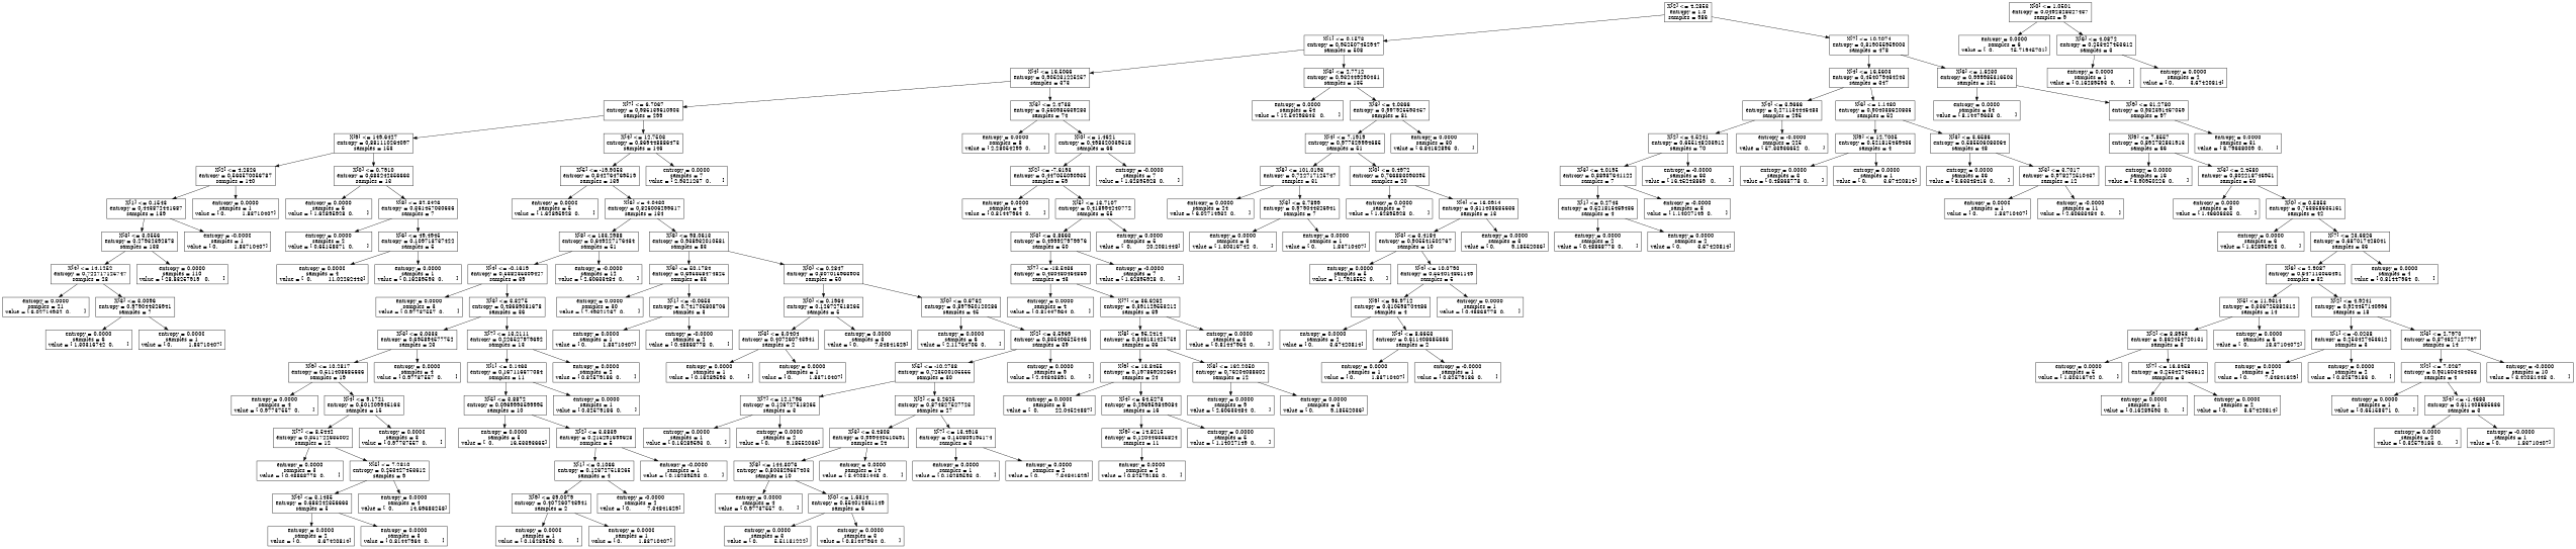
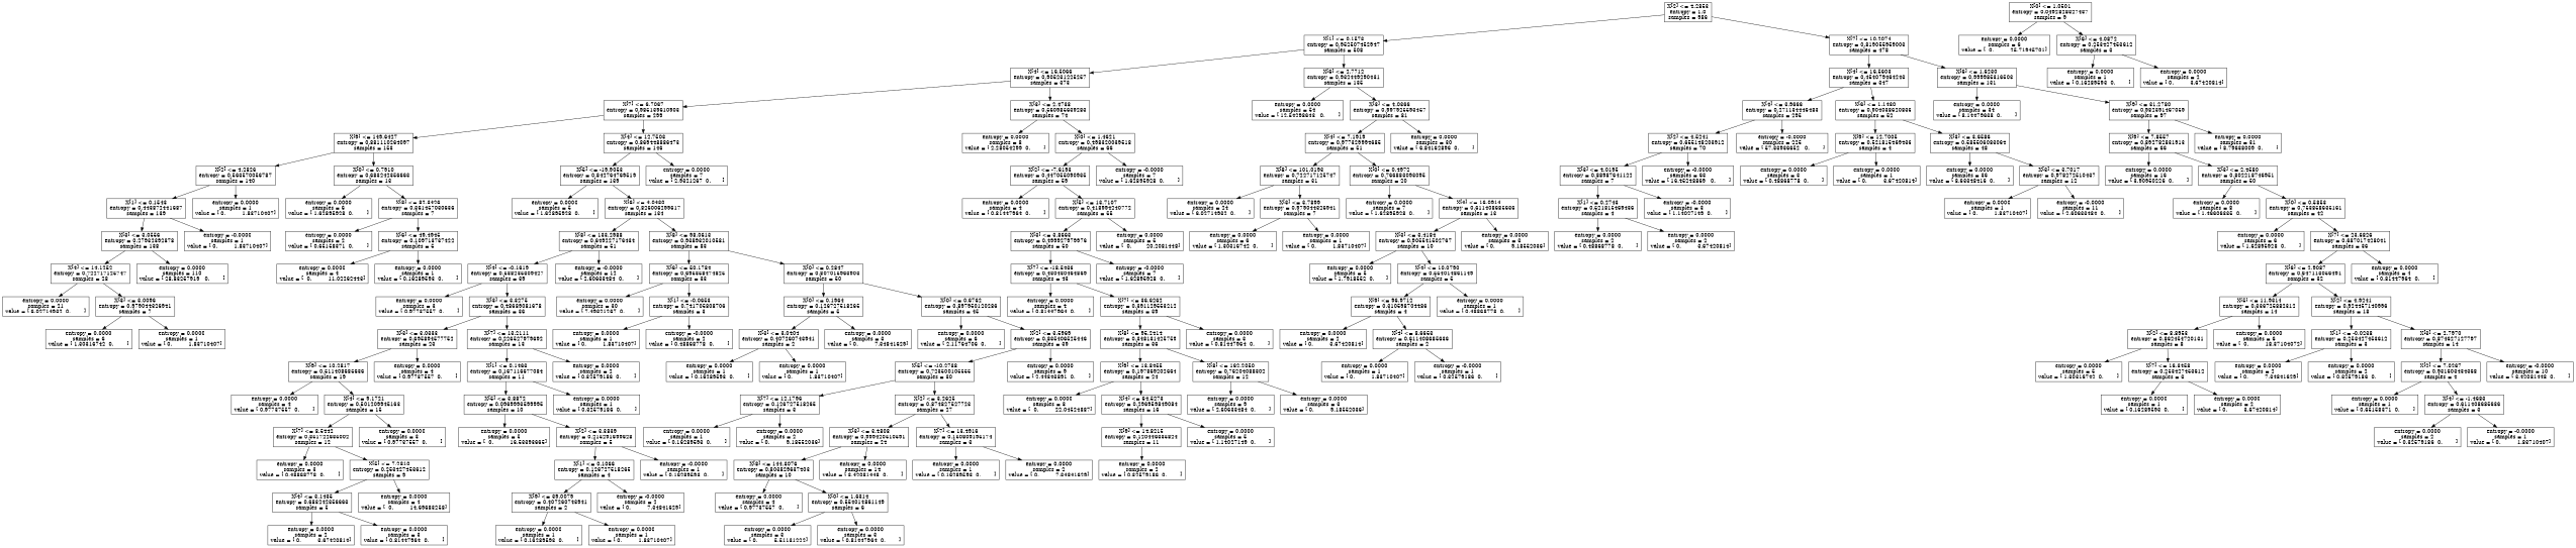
  digraph {
    node [shape=box]
    n1 [label="X[2] <= 4.2853\nentropy = 1.0\nsamples = 986"]
    n2 [label="X[1] <= 0.1573\nentropy = 0.952507452947\nsamples = 508"]
    n3 [label="X[7] <= 10.2074\nentropy = 0.819055959003\nsamples = 478"]
    n4 [label="X[4] <= 16.5066\nentropy = 0.905231225257\nsamples = 373"]
    n5 [label="X[6] <= 2.7712\nentropy = 0.932449290431\nsamples = 135"]
    n6 [label="X[4] <= 16.5603\nentropy = 0.454079464243\nsamples = 347"]
    n7 [label="X[6] <= 1.6230\nentropy = 0.999985316503\nsamples = 131"]
    n8 [label="X[7] <= 6.7067\nentropy = 0.985139610903\nsamples = 299"]
    n9 [label="X[3] <= 2.4738\nentropy = 0.560985639283\nsamples = 74"]
    n10 [label="entropy = 0.0000\nsamples = 54\nvalue = [ 12.54298643   0.        ]"]
    n11 [label="X[3] <= 4.0366\nentropy = 0.997925593457\nsamples = 81"]
    n12 [label="X[9] <= 149.6427\nentropy = 0.881110264097\nsamples = 153"]
    n13 [label="X[4] <= 12.7503\nentropy = 0.869448886473\nsamples = 146"]
    n14 [label="entropy = 0.0000\nsamples = 8\nvalue = [ 2.28054299  0.        ]"]
    n15 [label="X[0] <= 1.4621\nentropy = 0.498320039518\nsamples = 66"]
    n16 [label="X[2] <= 4.2826\nentropy = 0.563570056787\nsamples = 140"]
    n17 [label="X[0] <= 0.7910\nentropy = 0.683242356663\nsamples = 13"]
    n18 [label="X[5] <= -19.9053\nentropy = 0.842764769519\nsamples = 139"]
    n19 [label="entropy = 0.0000\nsamples = 7\nvalue = [ 2.9321267  0.       ]"]
    n20 [label="X[1] <= 0.1543\nentropy = 0.443872441687\nsamples = 139"]
    n21 [label="entropy = 0.0000\nsamples = 1\nvalue = [ 0.          1.83710407]"]
    n22 [label="entropy = 0.0000\nsamples = 6\nvalue = [ 1.62895928  0.        ]"]
    n23 [label="X[8] <= 82.3426\nentropy = 0.361457030636\nsamples = 7"]
    n24 [label="X[3] <= 3.0556\nentropy = 0.27932392878\nsamples = 138"]
    n25 [label="entropy = -0.0000\nsamples = 1\nvalue = [ 0.          1.83710407]"]
    n26 [label="X[4] <= 14.1252\nentropy = 0.722717125747\nsamples = 28"]
    n27 [label="entropy = 0.0000\nsamples = 110\nvalue = [ 28.83257919   0.        ]"]
    n28 [label="entropy = 0.0000\nsamples = 21\nvalue = [ 6.02714932  0.        ]"]
    n29 [label="X[3] <= 3.0096\nentropy = 0.979044326941\nsamples = 7"]
    n30 [label="entropy = 0.0000\nsamples = 6\nvalue = [ 1.30316742  0.        ]"]
    n31 [label="entropy = 0.0000\nsamples = 1\nvalue = [ 0.          1.83710407]"]
    n32 [label="entropy = 0.0000\nsamples = 2\nvalue = [ 0.65158371  0.        ]"]
    n33 [label="X[6] <= 49.4945\nentropy = 0.109713737422\nsamples = 5"]
    n34 [label="entropy = 0.0000\nsamples = 4\nvalue = [  0.          11.02262443]"]
    n35 [label="entropy = 0.0000\nsamples = 1\nvalue = [ 0.16289593  0.        ]"]
    n36 [label="entropy = 0.0000\nsamples = 5\nvalue = [ 1.62895928  0.        ]"]
    n37 [label="X[6] <= 4.0430\nentropy = 0.826006299617\nsamples = 134"]
    n38 [label="X[8] <= 133.2988\nentropy = 0.649227176434\nsamples = 51"]
    n39 [label="X[8] <= 98.0613\nentropy = 0.938932010581\nsamples = 83"]
    n40 [label="X[4] <= -0.1619\nentropy = 0.538235309427\nsamples = 39"]
    n41 [label="entropy = -0.0000\nsamples = 12\nvalue = [ 2.60633484  0.        ]"]
    n42 [label="X[6] <= 50.1784\nentropy = 0.695358474825\nsamples = 33"]
    n43 [label="X[0] <= 0.2847\nentropy = 0.807015963903\nsamples = 50"]
    n44 [label="entropy = 0.0000\nsamples = 3\nvalue = [ 0.97737557  0.        ]"]
    n45 [label="X[3] <= 3.3275\nentropy = 0.48689081678\nsamples = 36"]
    n46 [label="X[3] <= 3.0333\nentropy = 0.695894577752\nsamples = 23"]
    n47 [label="X[7] <= 13.2111\nentropy = 0.226527979692\nsamples = 13"]
    n48 [label="X[9] <= 10.2817\nentropy = 0.511408685636\nsamples = 19"]
    n49 [label="entropy = 0.0000\nsamples = 4\nvalue = [ 0.97737557  0.        ]"]
    n50 [label="X[1] <= 0.1463\nentropy = 0.167116677084\nsamples = 11"]
    n51 [label="entropy = 0.0000\nsamples = 2\nvalue = [ 0.32579186  0.        ]"]
    n52 [label="entropy = 0.0000\nsamples = 4\nvalue = [ 0.97737557  0.        ]"]
    n53 [label="X[4] <= 9.1721\nentropy = 0.501209945163\nsamples = 15"]
    n54 [label="X[7] <= 8.5442\nentropy = 0.351722635002\nsamples = 12"]
    n55 [label="entropy = 0.0000\nsamples = 3\nvalue = [ 0.97737557  0.        ]"]
    n56 [label="entropy = 0.0000\nsamples = 3\nvalue = [ 0.48868778  0.        ]"]
    n57 [label="X[5] <= 7.2810\nentropy = 0.253427453612\nsamples = 9"]
    n58 [label="X[4] <= 3.1435\nentropy = 0.683242356663\nsamples = 5"]
    n59 [label="entropy = 0.0000\nsamples = 4\nvalue = [  0.          14.69683258]"]
    n60 [label="entropy = 0.0000\nsamples = 2\nvalue = [ 0.          3.67420814]"]
    n61 [label="entropy = 0.0000\nsamples = 3\nvalue = [ 0.81447964  0.        ]"]
    n62 [label="X[5] <= 3.8872\nentropy = 0.0969993599995\nsamples = 10"]
    n63 [label="entropy = 0.0000\nsamples = 1\nvalue = [ 0.32579186  0.        ]"]
    n64 [label="entropy = 0.0000\nsamples = 5\nvalue = [  0.          16.53393665]"]
    n65 [label="X[2] <= 3.3839\nentropy = 0.215291699628\nsamples = 5"]
    n66 [label="X[1] <= 0.1066\nentropy = 0.126727518265\nsamples = 4"]
    n67 [label="entropy = -0.0000\nsamples = 1\nvalue = [ 0.16289593  0.        ]"]
    n68 [label="X[9] <= 39.0079\nentropy = 0.407260743941\nsamples = 2"]
    n69 [label="entropy = -0.0000\nsamples = 2\nvalue = [ 0.          7.34841629]"]
    n70 [label="entropy = 0.0000\nsamples = 1\nvalue = [ 0.16289593  0.        ]"]
    n71 [label="entropy = 0.0000\nsamples = 1\nvalue = [ 0.          1.83710407]"]
    n72 [label="entropy = 0.0000\nsamples = 30\nvalue = [ 7.49321267  0.        ]"]
    n73 [label="X[1] <= -0.0653\nentropy = 0.741705808706\nsamples = 3"]
    n74 [label="X[0] <= 0.1964\nentropy = 0.126727518265\nsamples = 5"]
    n75 [label="X[0] <= 0.6762\nentropy = 0.897950120286\nsamples = 45"]
    n76 [label="entropy = 0.0000\nsamples = 1\nvalue = [ 0.          1.83710407]"]
    n77 [label="entropy = -0.0000\nsamples = 2\nvalue = [ 0.48868778  0.        ]"]
    n78 [label="X[3] <= 3.0404\nentropy = 0.407260743941\nsamples = 2"]
    n79 [label="entropy = 0.0000\nsamples = 3\nvalue = [ 0.          7.34841629]"]
    n80 [label="entropy = 0.0000\nsamples = 6\nvalue = [ 2.11764706  0.        ]"]
    n81 [label="X[2] <= 3.5969\nentropy = 0.835406525446\nsamples = 39"]
    n82 [label="entropy = 0.0000\nsamples = 1\nvalue = [ 0.16289593  0.        ]"]
    n83 [label="entropy = 0.0000\nsamples = 1\nvalue = [ 0.          1.83710407]"]
    n84 [label="X[5] <= -10.2738\nentropy = 0.723500105555\nsamples = 30"]
    n85 [label="entropy = 0.0000\nsamples = 9\nvalue = [ 2.44343891  0.        ]"]
    n86 [label="X[7] <= 12.1796\nentropy = 0.126727518265\nsamples = 3"]
    n87 [label="X[2] <= 3.2625\nentropy = 0.874827527723\nsamples = 27"]
    n88 [label="entropy = 0.0000\nsamples = 1\nvalue = [ 0.16289593  0.        ]"]
    n89 [label="entropy = 0.0000\nsamples = 2\nvalue = [ 0.          9.18552036]"]
-   n90 [label="X[3] <= 3.4808\nentropy = 0.999440510591\nsamples = 24"]
+   n90 [label="X[3] <= 3.4808\nentropy = 0.999420510591\nsamples = 24"]
    n91 [label="X[7] <= 13.4916\nentropy = 0.150809195174\nsamples = 3"]
    n92 [label="X[8] <= 144.3076\nentropy = 0.803829637403\nsamples = 10"]
    n93 [label="entropy = 0.0000\nsamples = 14\nvalue = [ 3.42081448  0.        ]"]
    n94 [label="entropy = 0.0000\nsamples = 1\nvalue = [ 0.16289593  0.        ]"]
    n95 [label="entropy = 0.0000\nsamples = 2\nvalue = [ 0.          7.34841629]"]
    n96 [label="entropy = 0.0000\nsamples = 4\nvalue = [ 0.97737557  0.        ]"]
    n97 [label="X[0] <= 1.6314\nentropy = 0.554014861149\nsamples = 6"]
    n98 [label="entropy = 0.0000\nsamples = 3\nvalue = [ 0.          5.51131222]"]
    n99 [label="entropy = 0.0000\nsamples = 3\nvalue = [ 0.81447964  0.        ]"]
    n100 [label="X[2] <= -7.6193\nentropy = 0.447055090935\nsamples = 59"]
    n101 [label="entropy = -0.0000\nsamples = 7\nvalue = [ 1.62895928  0.        ]"]
    n102 [label="entropy = 0.0000\nsamples = 4\nvalue = [ 0.81447964  0.        ]"]
    n103 [label="X[5] <= 13.7107\nentropy = 0.418994240772\nsamples = 55"]
    n104 [label="X[3] <= 3.8663\nentropy = 0.499927979976\nsamples = 50"]
    n105 [label="entropy = 0.0000\nsamples = 5\nvalue = [  0.         20.2081448]"]
    n106 [label="X[7] <= -18.5436\nentropy = 0.430430464869\nsamples = 43"]
    n107 [label="entropy = -0.0000\nsamples = 7\nvalue = [ 1.62895928  0.        ]"]
    n108 [label="entropy = 0.0000\nsamples = 4\nvalue = [ 0.81447964  0.        ]"]
    n109 [label="X[7] <= 36.6262\nentropy = 0.391129553212\nsamples = 39"]
    n110 [label="X[8] <= 95.2414\nentropy = 0.348131425759\nsamples = 36"]
    n111 [label="entropy = 0.0000\nsamples = 3\nvalue = [ 0.81447964  0.        ]"]
    n112 [label="X[9] <= 13.8455\nentropy = 0.197869202664\nsamples = 24"]
    n113 [label="X[8] <= 162.2050\nentropy = 0.76204088302\nsamples = 12"]
    n114 [label="entropy = 0.0000\nsamples = 8\nvalue = [  0.          22.04524887]"]
    n115 [label="X[4] <= 64.5273\nentropy = 0.296959849084\nsamples = 16"]
    n116 [label="entropy = 0.0000\nsamples = 9\nvalue = [ 2.60633484  0.        ]"]
    n117 [label="entropy = 0.0000\nsamples = 3\nvalue = [ 0.          9.18552036]"]
    n118 [label="X[9] <= 14.8215\nentropy = 0.120446335824\nsamples = 11"]
    n119 [label="entropy = 0.0000\nsamples = 5\nvalue = [ 1.14027149  0.        ]"]
    n120 [label="entropy = 0.0000\nsamples = 2\nvalue = [ 0.32579186  0.        ]"]
    n121 [label="X[0] <= 1.0501\nentropy = 0.0492828327437\nsamples = 9"]
    n122 [label="entropy = 0.0000\nsamples = 6\nvalue = [  0.          25.71945701]"]
    n123 [label="X[6] <= 4.0872\nentropy = 0.253427453612\nsamples = 3"]
    n124 [label="entropy = 0.0000\nsamples = 1\nvalue = [ 0.16289593  0.        ]"]
    n125 [label="entropy = 0.0000\nsamples = 2\nvalue = [ 0.          3.67420814]"]
    n126 [label="X[4] <= 7.1919\nentropy = 0.977329994685\nsamples = 51"]
    n127 [label="entropy = 0.0000\nsamples = 30\nvalue = [ 6.84162896  0.        ]"]
    n128 [label="X[8] <= 101.0193\nentropy = 0.722717125747\nsamples = 31"]
    n129 [label="X[0] <= 0.4972\nentropy = 0.766883093095\nsamples = 20"]
    n130 [label="entropy = 0.0000\nsamples = 24\nvalue = [ 6.02714932  0.        ]"]
    n131 [label="X[3] <= 3.7899\nentropy = 0.979044326941\nsamples = 7"]
    n132 [label="entropy = 0.0000\nsamples = 7\nvalue = [ 1.62895928  0.        ]"]
    n133 [label="X[4] <= 16.0914\nentropy = 0.611408685636\nsamples = 13"]
    n134 [label="entropy = 0.0000\nsamples = 6\nvalue = [ 1.30316742  0.        ]"]
    n135 [label="entropy = 0.0000\nsamples = 1\nvalue = [ 0.          1.83710407]"]
    n136 [label="X[3] <= 3.4184\nentropy = 0.905541502767\nsamples = 10"]
    n137 [label="entropy = 0.0000\nsamples = 3\nvalue = [ 0.          9.18552036]"]
    n138 [label="entropy = 0.0000\nsamples = 5\nvalue = [ 1.7918552  0.       ]"]
    n139 [label="X[4] <= 10.0790\nentropy = 0.554014861149\nsamples = 5"]
    n140 [label="X[9] <= 96.9712\nentropy = 0.310598704486\nsamples = 4"]
    n141 [label="entropy = 0.0000\nsamples = 1\nvalue = [ 0.48868778  0.        ]"]
    n142 [label="entropy = 0.0000\nsamples = 2\nvalue = [ 0.          3.67420814]"]
    n143 [label="X[4] <= 8.6653\nentropy = 0.611408685636\nsamples = 2"]
    n144 [label="entropy = 0.0000\nsamples = 1\nvalue = [ 0.          1.83710407]"]
    n145 [label="entropy = -0.0000\nsamples = 1\nvalue = [ 0.32579186  0.        ]"]
    n146 [label="X[4] <= 3.9666\nentropy = 0.271134446483\nsamples = 295"]
    n147 [label="X[6] <= 1.1430\nentropy = 0.904038620836\nsamples = 52"]
    n148 [label="entropy = 0.0000\nsamples = 34\nvalue = [ 8.14479638  0.        ]"]
    n149 [label="X[9] <= 31.2780\nentropy = 0.982391467059\nsamples = 97"]
    n150 [label="X[2] <= 4.5241\nentropy = 0.655148203912\nsamples = 70"]
    n151 [label="entropy = -0.0000\nsamples = 225\nvalue = [ 57.33936652   0.        ]"]
    n152 [label="X[9] <= 12.7005\nentropy = 0.521815469436\nsamples = 4"]
    n153 [label="X[3] <= 3.6586\nentropy = 0.585506083064\nsamples = 48"]
    n154 [label="X[3] <= 4.0195\nentropy = 0.88987641122\nsamples = 7"]
    n155 [label="entropy = -0.0000\nsamples = 63\nvalue = [ 16.45248869   0.        ]"]
    n156 [label="X[1] <= 0.2743\nentropy = 0.521815469436\nsamples = 4"]
    n157 [label="entropy = -0.0000\nsamples = 3\nvalue = [ 1.14027149  0.        ]"]
    n158 [label="entropy = 0.0000\nsamples = 2\nvalue = [ 0.48868778  0.        ]"]
    n159 [label="entropy = 0.0000\nsamples = 2\nvalue = [ 0.          3.67420814]"]
    n160 [label="entropy = 0.0000\nsamples = 3\nvalue = [ 0.48868778  0.        ]"]
    n161 [label="entropy = 0.0000\nsamples = 1\nvalue = [ 0.          3.67420814]"]
    n162 [label="entropy = 0.0000\nsamples = 36\nvalue = [ 8.63348416  0.        ]"]
    n163 [label="X[3] <= 3.7017\nentropy = 0.978272510437\nsamples = 12"]
    n164 [label="entropy = 0.0000\nsamples = 1\nvalue = [ 0.          1.83710407]"]
    n165 [label="entropy = -0.0000\nsamples = 11\nvalue = [ 2.60633484  0.        ]"]
    n166 [label="X[9] <= 7.8557\nentropy = 0.892782831913\nsamples = 66"]
    n167 [label="entropy = 0.0000\nsamples = 31\nvalue = [ 8.79638009  0.        ]"]
    n168 [label="entropy = 0.0000\nsamples = 16\nvalue = [ 3.90950226  0.        ]"]
    n169 [label="X[3] <= 2.4580\nentropy = 0.802218746951\nsamples = 50"]
    n170 [label="entropy = 0.0000\nsamples = 8\nvalue = [ 1.46606335  0.        ]"]
    n171 [label="X[0] <= 0.5853\nentropy = 0.753858635161\nsamples = 42"]
    n172 [label="entropy = 0.0000\nsamples = 6\nvalue = [ 1.62895928  0.        ]"]
    n173 [label="X[7] <= 23.6826\nentropy = 0.687017428041\nsamples = 36"]
    n174 [label="X[6] <= 2.9087\nentropy = 0.647113056491\nsamples = 32"]
    n175 [label="entropy = 0.0000\nsamples = 4\nvalue = [ 0.81447964  0.        ]"]
    n176 [label="X[5] <= 11.9314\nentropy = 0.336725882312\nsamples = 14"]
    n177 [label="X[2] <= 4.9241\nentropy = 0.924457140996\nsamples = 18"]
    n178 [label="X[2] <= 8.8953\nentropy = 0.862454720131\nsamples = 8"]
    n179 [label="entropy = 0.0000\nsamples = 6\nvalue = [  0.          18.37104072]"]
    n180 [label="X[1] <= -0.0238\nentropy = 0.253427453612\nsamples = 3"]
    n181 [label="X[3] <= 2.7970\nentropy = 0.874627127797\nsamples = 14"]
    n182 [label="entropy = 0.0000\nsamples = 5\nvalue = [ 1.30316742  0.        ]"]
    n183 [label="X[7] <= 16.3458\nentropy = 0.253427453612\nsamples = 3"]
    n184 [label="entropy = 0.0000\nsamples = 1\nvalue = [ 0.16289593  0.        ]"]
    n185 [label="entropy = 0.0000\nsamples = 2\nvalue = [ 0.          3.67420814]"]
    n186 [label="entropy = 0.0000\nsamples = 2\nvalue = [ 0.          7.34841629]"]
    n187 [label="entropy = 0.0000\nsamples = 2\nvalue = [ 0.32579186  0.        ]"]
    n188 [label="X[2] <= 7.0267\nentropy = 0.931603434368\nsamples = 4"]
    n189 [label="entropy = -0.0000\nsamples = 10\nvalue = [ 3.42081448  0.        ]"]
    n190 [label="entropy = 0.0000\nsamples = 1\nvalue = [ 0.65158371  0.        ]"]
    n191 [label="X[4] <= -1.4683\nentropy = 0.611408685636\nsamples = 3"]
    n192 [label="entropy = 0.0000\nsamples = 2\nvalue = [ 0.32579186  0.        ]"]
    n193 [label="entropy = -0.0000\nsamples = 1\nvalue = [ 0.          1.83710407]"]
    n1 -> n2
    n1 -> n3
    n2 -> n4
    n2 -> n5
    n3 -> n6
    n3 -> n7
    n4 -> n8
    n4 -> n9
    n5 -> n10
    n5 -> n11
    n6 -> n146
    n6 -> n147
    n7 -> n148
    n7 -> n149
    n8 -> n12
    n8 -> n13
    n9 -> n14
    n9 -> n15
    n11 -> n126
    n11 -> n127
    n12 -> n16
    n12 -> n17
    n13 -> n18
    n13 -> n19
    n15 -> n100
    n15 -> n101
    n16 -> n20
    n16 -> n21
    n17 -> n22
    n17 -> n23
    n18 -> n36
    n18 -> n37
    n20 -> n24
    n20 -> n25
    n23 -> n32
    n23 -> n33
    n24 -> n26
    n24 -> n27
    n26 -> n28
    n26 -> n29
    n29 -> n30
    n29 -> n31
    n33 -> n34
    n33 -> n35
    n37 -> n38
    n37 -> n39
    n38 -> n40
    n38 -> n41
    n39 -> n42
    n39 -> n43
    n40 -> n44
    n40 -> n45
    n42 -> n72
    n42 -> n73
    n43 -> n74
    n43 -> n75
    n45 -> n46
    n45 -> n47
    n46 -> n48
    n46 -> n49
    n47 -> n50
    n47 -> n51
    n48 -> n52
    n48 -> n53
    n50 -> n62
    n50 -> n63
    n53 -> n54
    n53 -> n55
    n54 -> n56
    n54 -> n57
    n57 -> n58
    n57 -> n59
    n58 -> n60
    n58 -> n61
    n62 -> n64
    n62 -> n65
    n65 -> n66
    n65 -> n67
    n66 -> n68
    n66 -> n69
    n68 -> n70
    n68 -> n71
    n73 -> n76
    n73 -> n77
    n74 -> n78
    n74 -> n79
    n75 -> n80
    n75 -> n81
    n78 -> n82
    n78 -> n83
    n81 -> n84
    n81 -> n85
    n84 -> n86
    n84 -> n87
    n86 -> n88
    n86 -> n89
    n87 -> n90
    n87 -> n91
    n90 -> n92
    n90 -> n93
    n91 -> n94
    n91 -> n95
    n92 -> n96
    n92 -> n97
    n97 -> n98
    n97 -> n99
    n100 -> n102
    n100 -> n103
    n103 -> n104
    n103 -> n105
    n104 -> n106
    n104 -> n107
    n106 -> n108
    n106 -> n109
    n109 -> n110
    n109 -> n111
    n110 -> n112
    n110 -> n113
    n112 -> n114
    n112 -> n115
    n113 -> n116
    n113 -> n117
    n115 -> n118
    n115 -> n119
    n118 -> n120
    n121 -> n122
    n121 -> n123
    n123 -> n124
    n123 -> n125
    n126 -> n128
    n126 -> n129
    n128 -> n130
    n128 -> n131
    n129 -> n132
    n129 -> n133
    n131 -> n134
    n131 -> n135
    n133 -> n136
    n133 -> n137
    n136 -> n138
    n136 -> n139
    n139 -> n140
    n139 -> n141
    n140 -> n142
    n140 -> n143
    n143 -> n144
    n143 -> n145
    n146 -> n150
    n146 -> n151
    n147 -> n152
    n147 -> n153
+   n149 -> n166
    n149 -> n167
    n150 -> n154
    n150 -> n155
    n152 -> n160
    n152 -> n161
    n153 -> n162
    n153 -> n163
    n154 -> n156
    n154 -> n157
    n156 -> n158
    n156 -> n159
    n163 -> n164
    n163 -> n165
    n166 -> n168
    n166 -> n169
    n169 -> n170
    n169 -> n171
    n171 -> n172
    n171 -> n173
    n173 -> n174
    n173 -> n175
    n174 -> n176
    n174 -> n177
    n176 -> n178
    n176 -> n179
    n177 -> n180
    n177 -> n181
    n178 -> n182
    n178 -> n183
    n180 -> n186
    n180 -> n187
    n181 -> n188
    n181 -> n189
    n183 -> n184
    n183 -> n185
    n188 -> n190
    n188 -> n191
    n191 -> n192
    n191 -> n193
  }
